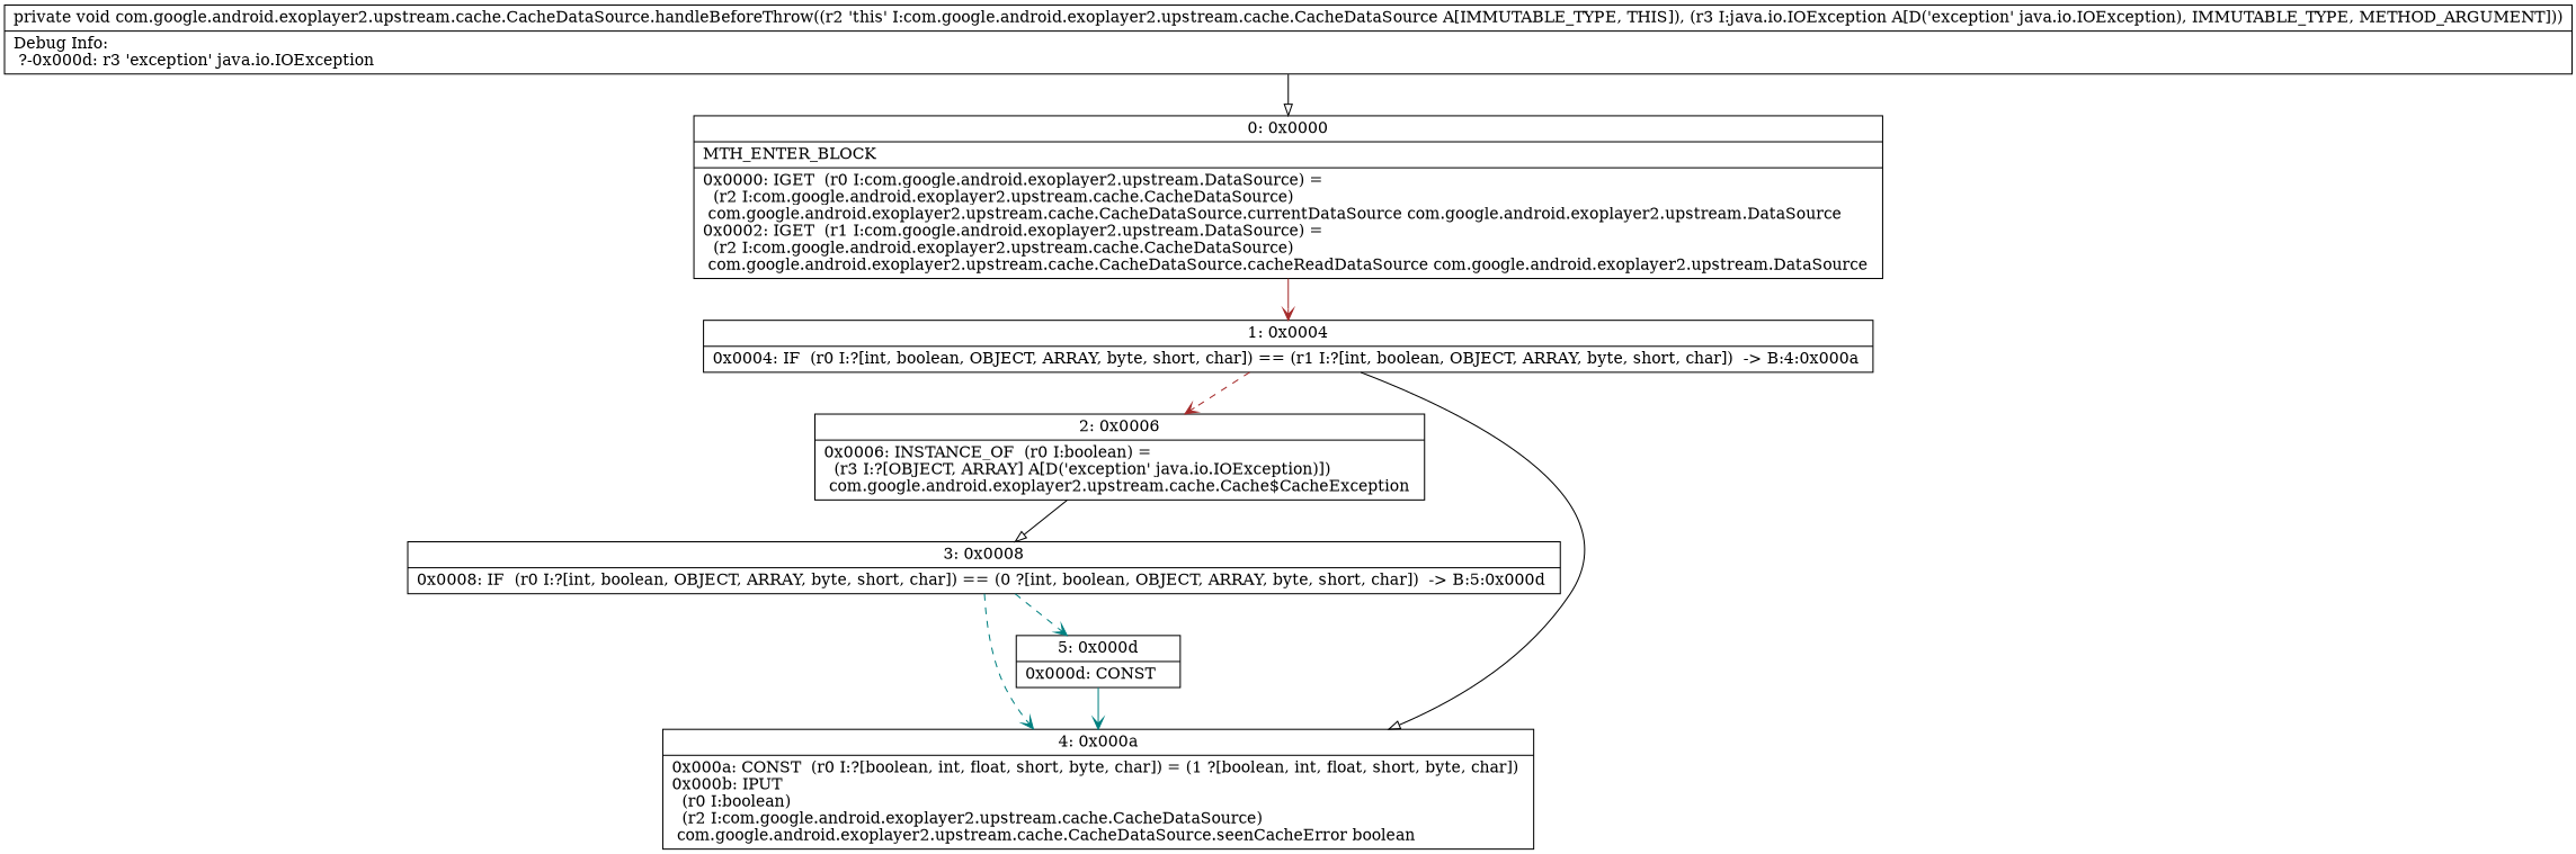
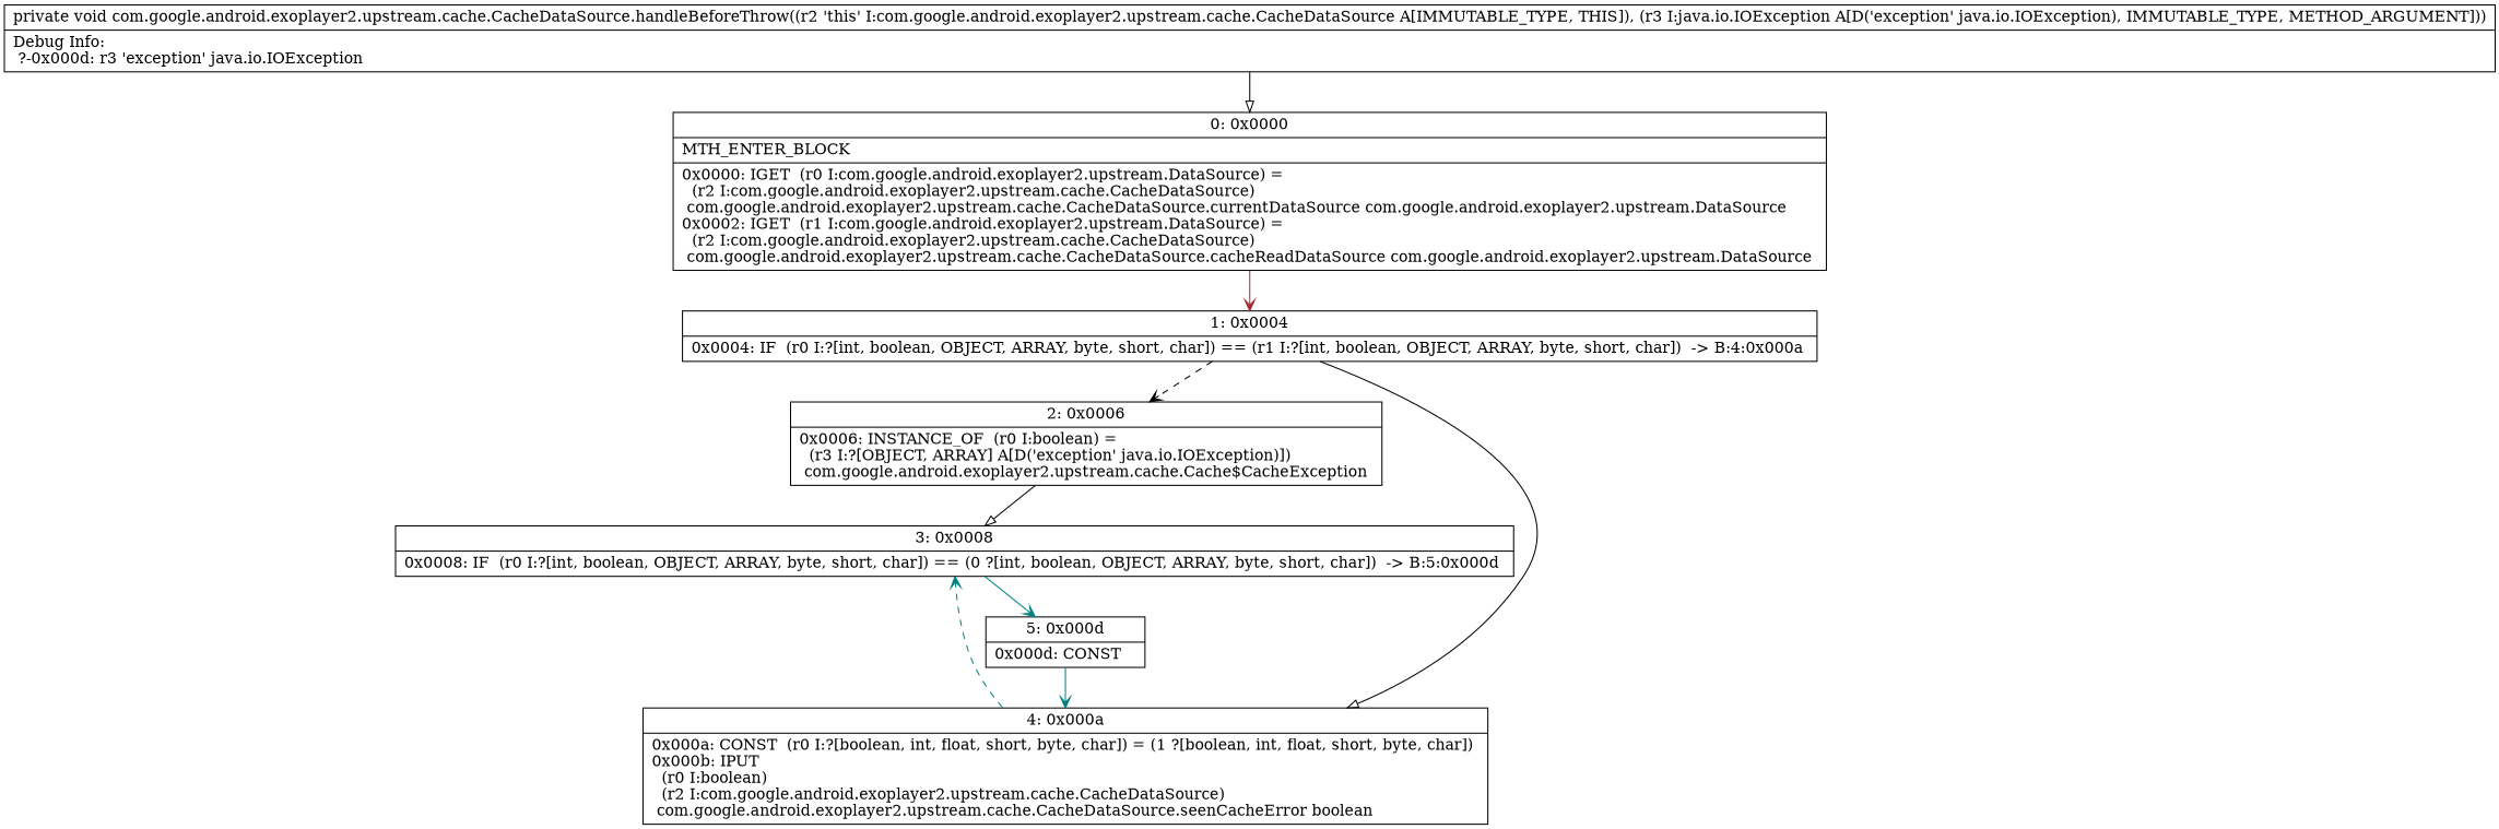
  digraph {
    node [shape=record]
    edge [arrowhead=vee color=black]
    n1 [label="{0\:\ 0x0000|MTH_ENTER_BLOCK\l|0x0000: IGET  (r0 I:com.google.android.exoplayer2.upstream.DataSource) = \l  (r2 I:com.google.android.exoplayer2.upstream.cache.CacheDataSource)\l com.google.android.exoplayer2.upstream.cache.CacheDataSource.currentDataSource com.google.android.exoplayer2.upstream.DataSource \l0x0002: IGET  (r1 I:com.google.android.exoplayer2.upstream.DataSource) = \l  (r2 I:com.google.android.exoplayer2.upstream.cache.CacheDataSource)\l com.google.android.exoplayer2.upstream.cache.CacheDataSource.cacheReadDataSource com.google.android.exoplayer2.upstream.DataSource \l}"]
    n2 [label="{1\:\ 0x0004|0x0004: IF  (r0 I:?[int, boolean, OBJECT, ARRAY, byte, short, char]) == (r1 I:?[int, boolean, OBJECT, ARRAY, byte, short, char])  \-\> B:4:0x000a \l}"]
    n3 [label="{2\:\ 0x0006|0x0006: INSTANCE_OF  (r0 I:boolean) = \l  (r3 I:?[OBJECT, ARRAY] A[D('exception' java.io.IOException)])\l com.google.android.exoplayer2.upstream.cache.Cache$CacheException \l}"]
    n4 [label="{4\:\ 0x000a|0x000a: CONST  (r0 I:?[boolean, int, float, short, byte, char]) = (1 ?[boolean, int, float, short, byte, char]) \l0x000b: IPUT  \l  (r0 I:boolean)\l  (r2 I:com.google.android.exoplayer2.upstream.cache.CacheDataSource)\l com.google.android.exoplayer2.upstream.cache.CacheDataSource.seenCacheError boolean \l}"]
    n5 [label="{3\:\ 0x0008|0x0008: IF  (r0 I:?[int, boolean, OBJECT, ARRAY, byte, short, char]) == (0 ?[int, boolean, OBJECT, ARRAY, byte, short, char])  \-\> B:5:0x000d \l}"]
    n6 [label="{5\:\ 0x000d|0x000d: CONST   \l}"]
    n7 [label="{private void com.google.android.exoplayer2.upstream.cache.CacheDataSource.handleBeforeThrow((r2 'this' I:com.google.android.exoplayer2.upstream.cache.CacheDataSource A[IMMUTABLE_TYPE, THIS]), (r3 I:java.io.IOException A[D('exception' java.io.IOException), IMMUTABLE_TYPE, METHOD_ARGUMENT]))  | Debug Info:\l  ?\-0x000d: r3 'exception' java.io.IOException\l}"]
    n1 -> n2 [color=brown]
-   n2 -> n3 [color=brown style=dashed]
+   n2 -> n3 [style=dashed]
    n2 -> n4 [arrowhead=onormal]
    n3 -> n5 [arrowhead=onormal]
-   n5 -> n4 [color=teal style=dashed]
-   n5 -> n6 [color=teal style=dashed]
+   n4 -> n5 [color=teal style=dashed]
+   n5 -> n6 [color=teal]
    n6 -> n4 [color=teal]
    n7 -> n1 [arrowhead=onormal]
  }
